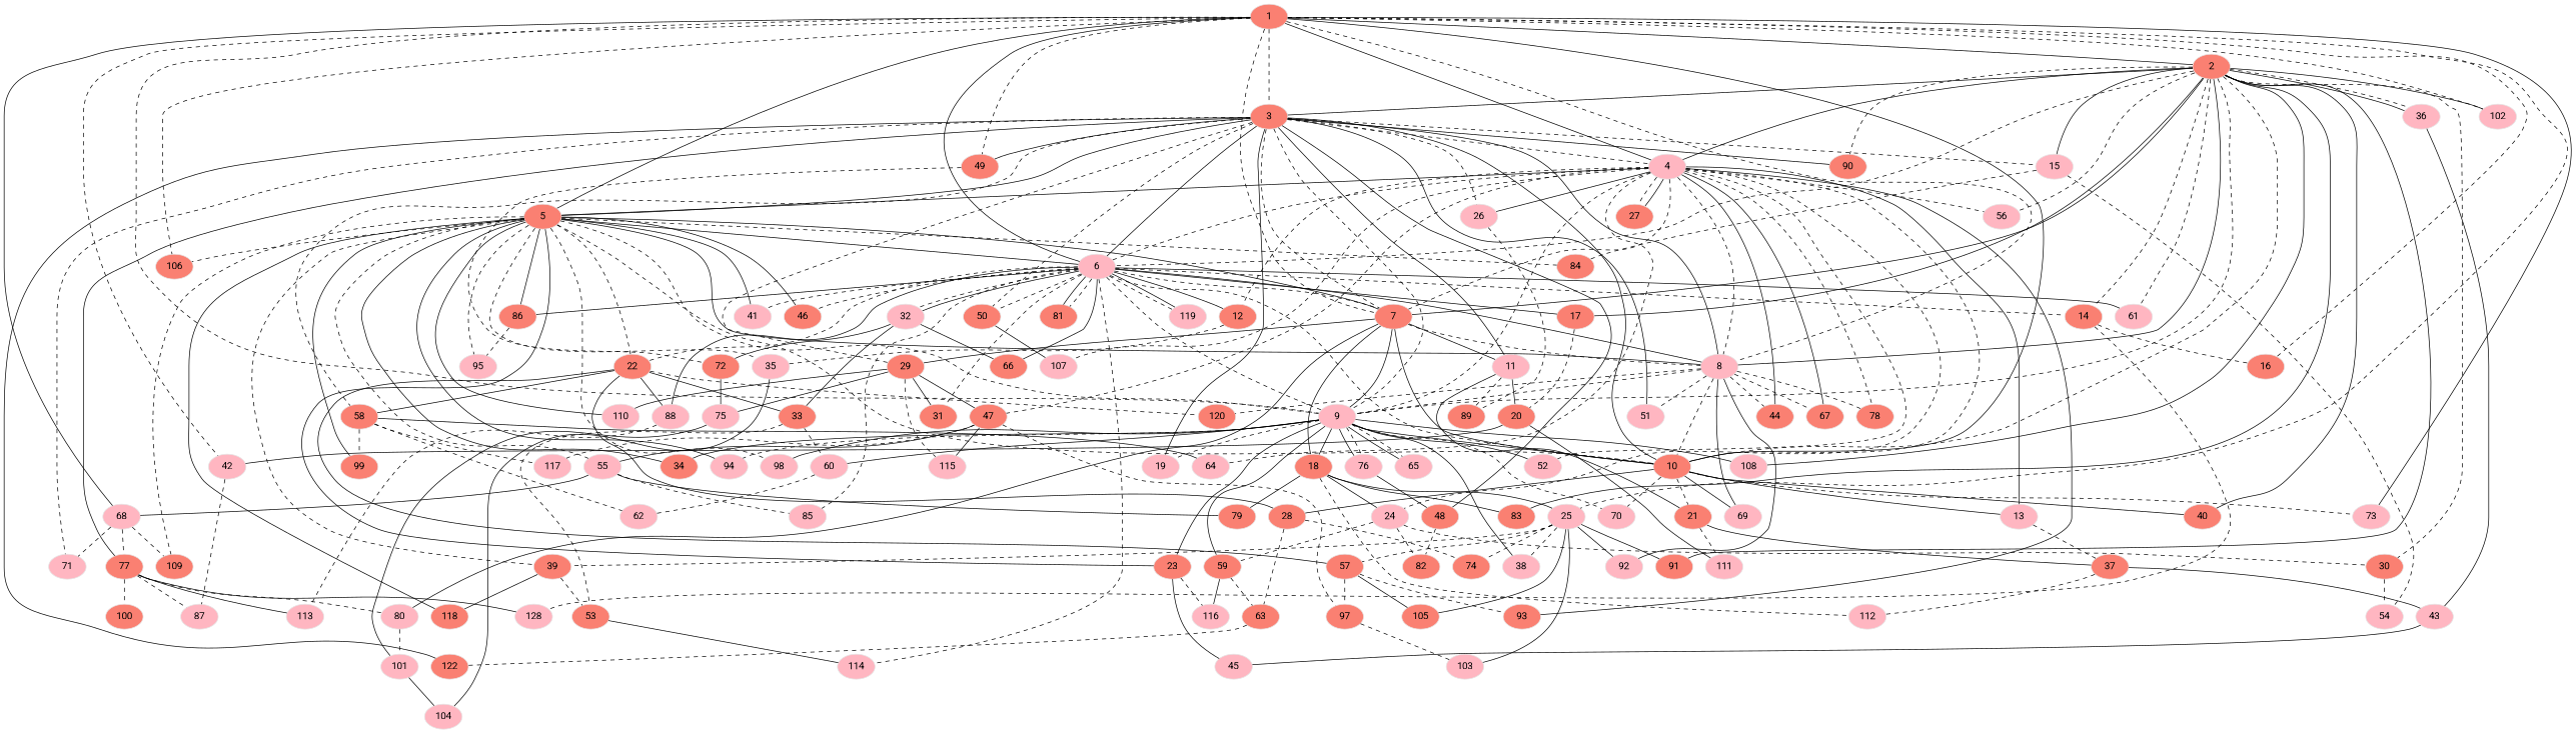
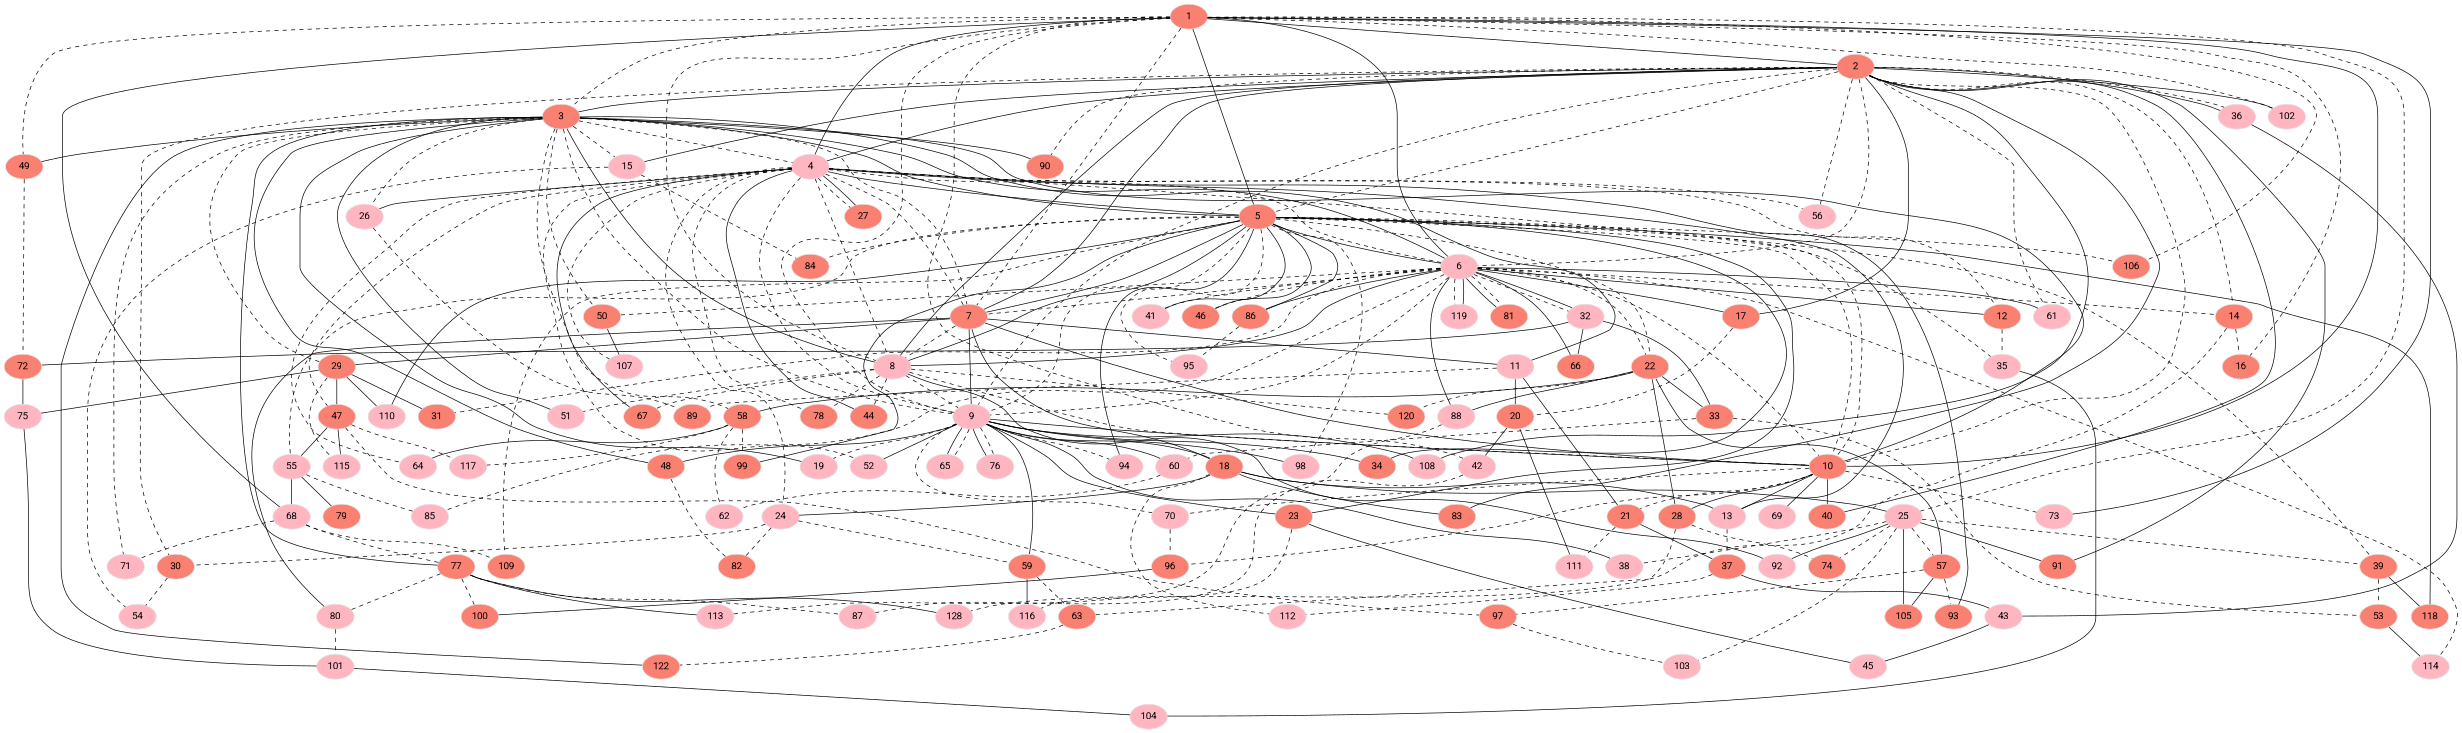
  graph {
    fontname=Roboto
    node [color=gray90 fillcolor=salmon fontname=Roboto style=filled]
    edge [fontname=Roboto style=dashed]
    1
    2
    3
    4 [fillcolor=lightpink]
    5
    6 [fillcolor=lightpink]
    7
    8 [fillcolor=lightpink]
    9 [fillcolor=lightpink]
    10
    16
    25 [fillcolor=lightpink]
    42 [fillcolor=lightpink]
    49
    68 [fillcolor=lightpink]
    73 [fillcolor=lightpink]
    102 [fillcolor=lightpink]
    106
    14
    15 [fillcolor=lightpink]
    17
    30
    36 [fillcolor=lightpink]
    40
    56 [fillcolor=lightpink]
    61 [fillcolor=lightpink]
    83
    90
    91
    108 [fillcolor=lightpink]
    11 [fillcolor=lightpink]
    19 [fillcolor=lightpink]
    26 [fillcolor=lightpink]
    29
    48
    50
    51 [fillcolor=lightpink]
    58
    71 [fillcolor=lightpink]
    77
    122
    12
    13 [fillcolor=lightpink]
    24 [fillcolor=lightpink]
    27
    44
    47
    52 [fillcolor=lightpink]
    64 [fillcolor=lightpink]
    67
    78
    93
    107 [fillcolor=lightpink]
    22
    23
    34
    35 [fillcolor=lightpink]
    39
    41 [fillcolor=lightpink]
    46
    55 [fillcolor=lightpink]
    84
    86
    94 [fillcolor=lightpink]
    95 [fillcolor=lightpink]
    98 [fillcolor=lightpink]
    99
    109
    110 [fillcolor=lightpink]
    118
    31
    32 [fillcolor=lightpink]
    66
    81
    85 [fillcolor=lightpink]
    88 [fillcolor=lightpink]
    114 [fillcolor=lightpink]
    119 [fillcolor=lightpink]
    18
    80 [fillcolor=lightpink]
    69 [fillcolor=lightpink]
    92 [fillcolor=lightpink]
    120
    38 [fillcolor=lightpink]
    59
    60 [fillcolor=lightpink]
    65 [fillcolor=lightpink]
    70 [fillcolor=lightpink]
    76 [fillcolor=lightpink]
    21
    28
+   96
    57
    74
    103 [fillcolor=lightpink]
    105
    87 [fillcolor=lightpink]
    72
    n99 [fillcolor=lightpink label=128]
    54 [fillcolor=lightpink]
    20
    43 [fillcolor=lightpink]
    89
    75 [fillcolor=lightpink]
    115 [fillcolor=lightpink]
    82
    117 [fillcolor=lightpink]
    62 [fillcolor=lightpink]
    100
    113 [fillcolor=lightpink]
    37
    97
    33
    45 [fillcolor=lightpink]
    116 [fillcolor=lightpink]
    104 [fillcolor=lightpink]
    53
    79
    112 [fillcolor=lightpink]
    101 [fillcolor=lightpink]
    63
    111 [fillcolor=lightpink]
    1 -- 2 [style=solid]
    1 -- 3
    1 -- 4 [style=solid]
    1 -- 5 [style=solid]
    1 -- 6 [style=solid]
    1 -- 7
    1 -- 8
    1 -- 9
    1 -- 10 [style=solid]
    1 -- 16
    1 -- 25
    1 -- 42
    1 -- 49
    1 -- 68 [style=solid]
    1 -- 73 [style=solid]
    1 -- 102
    1 -- 106
    2 -- 3 [style=solid]
    2 -- 4 [style=solid]
+   2 -- 5
    2 -- 6
    2 -- 7 [style=solid]
    2 -- 8 [style=solid]
    2 -- 9
    2 -- 10
    2 -- 102 [style=solid]
    2 -- 14
    2 -- 15 [style=solid]
    2 -- 17 [style=solid]
    2 -- 30
    2 -- 36 [style=solid]
    2 -- 36
    2 -- 40 [style=solid]
    2 -- 56
    2 -- 61
    2 -- 83 [style=solid]
    2 -- 90
    2 -- 91 [style=solid]
    2 -- 108 [style=solid]
    3 -- 4
    3 -- 5 [style=solid]
    3 -- 6 [style=solid]
    3 -- 7
    3 -- 8 [style=solid]
    3 -- 9
    3 -- 10 [style=solid]
    3 -- 49 [style=solid]
    3 -- 15
    3 -- 90 [style=solid]
    3 -- 11 [style=solid]
    3 -- 19 [style=solid]
    3 -- 26
    3 -- 29
    3 -- 48 [style=solid]
    3 -- 50
    3 -- 51 [style=solid]
    3 -- 58
    3 -- 71
    3 -- 77 [style=solid]
    3 -- 122 [style=solid]
    4 -- 5 [style=solid]
    4 -- 6
    4 -- 7
    4 -- 8
    4 -- 9
    4 -- 10
    4 -- 56
    4 -- 26 [style=solid]
    4 -- 12
    4 -- 13 [style=solid]
    4 -- 24
    4 -- 27
    4 -- 27 [style=solid]
    4 -- 44 [style=solid]
    4 -- 47
    4 -- 52
    4 -- 64
    4 -- 67 [style=solid]
    4 -- 78
    4 -- 93 [style=solid]
    4 -- 107
    5 -- 6 [style=solid]
    5 -- 7 [style=solid]
    5 -- 8 [style=solid]
    5 -- 9
    5 -- 10
    5 -- 106
    5 -- 22
    5 -- 23 [style=solid]
    5 -- 34 [style=solid]
    5 -- 35
    5 -- 39
    5 -- 41 [style=solid]
    5 -- 46 [style=solid]
    5 -- 55
    5 -- 84
    5 -- 86 [style=solid]
    5 -- 94 [style=solid]
    5 -- 95
    5 -- 98
    5 -- 99 [style=solid]
    5 -- 109
    5 -- 110 [style=solid]
    5 -- 118 [style=solid]
    6 -- 7
    6 -- 8 [style=solid]
    6 -- 9
    6 -- 10
    6 -- 14
    6 -- 17 [style=solid]
    6 -- 61 [style=solid]
    6 -- 50
    6 -- 12 [style=solid]
    6 -- 22
    6 -- 41
    6 -- 46
    6 -- 86 [style=solid]
    6 -- 31
    6 -- 32
    6 -- 32 [style=solid]
    6 -- 66 [style=solid]
    6 -- 81 [style=solid]
    6 -- 81
    6 -- 85
    6 -- 88 [style=solid]
    6 -- 114
    6 -- 119
    6 -- 119 [style=solid]
    7 -- 8
    7 -- 9 [style=solid]
    7 -- 10 [style=solid]
    7 -- 11 [style=solid]
    7 -- 29 [style=solid]
    7 -- 18 [style=solid]
    7 -- 80 [style=solid]
    8 -- 9
    8 -- 10
    8 -- 51
    8 -- 44
    8 -- 67
    8 -- 78
-   8 -- 69 [style=solid]
    8 -- 92 [style=solid]
    8 -- 120
    9 -- 10 [style=solid]
    9 -- 108 [style=solid]
    9 -- 19
-   76 -- 48 [style=solid]
+   9 -- 48 [style=solid]
    9 -- 52 [style=solid]
    9 -- 23 [style=solid]
    9 -- 34 [style=solid]
    9 -- 94
    9 -- 98 [style=solid]
    9 -- 18 [style=solid]
    9 -- 38 [style=solid]
    9 -- 59 [style=solid]
    9 -- 60 [style=solid]
    9 -- 65 [style=solid]
    9 -- 65
    9 -- 70
    9 -- 76 [style=solid]
    9 -- 76
    10 -- 73
    10 -- 40 [style=solid]
    10 -- 13 [style=solid]
    10 -- 69 [style=solid]
    10 -- 70
    10 -- 21
    10 -- 28 [style=solid]
+   10 -- 96
    25 -- 91 [style=solid]
    25 -- 39
    25 -- 92 [style=solid]
    25 -- 38
    25 -- 57
    25 -- 74
-   25 -- 103 [style=solid]
+   25 -- 103
    25 -- 105 [style=solid]
    42 -- 87
    49 -- 72
    68 -- 71
    68 -- 77
    68 -- 109
    14 -- 16
    14 -- n99
    15 -- 84
    15 -- 54
    17 -- 20
    30 -- 54
    36 -- 43 [style=solid]
    11 -- 21 [style=solid]
    11 -- 20 [style=solid]
    11 -- 89
    26 -- 89
    29 -- 47 [style=solid]
    29 -- 110 [style=solid]
    29 -- 31 [style=solid]
    29 -- 75 [style=solid]
    29 -- 115
    48 -- 82
    50 -- 107 [style=solid]
    58 -- 64 [style=solid]
    58 -- 99
    58 -- 117
    58 -- 62
    77 -- 80
    77 -- 87
    77 -- n99 [style=solid]
    77 -- 100
    77 -- 113 [style=solid]
    12 -- 35
    13 -- 37
    24 -- 30
    24 -- 59
    24 -- 82
    47 -- 55 [style=solid]
    47 -- 115 [style=solid]
    47 -- 117
    47 -- 97
    22 -- 58 [style=solid]
    22 -- 88 [style=solid]
    22 -- 120
    22 -- 28 [style=solid]
    22 -- 57 [style=solid]
    22 -- 33 [style=solid]
    23 -- 45 [style=solid]
    23 -- 116
    35 -- 104 [style=solid]
    39 -- 118 [style=solid]
    39 -- 53
    55 -- 68 [style=solid]
    55 -- 85
    55 -- 79 [style=solid]
    86 -- 95
    32 -- 66 [style=solid]
    32 -- 72 [style=solid]
    32 -- 33 [style=solid]
    88 -- 113
    18 -- 25 [style=solid]
    18 -- 83 [style=solid]
    18 -- 24 [style=solid]
-   18 -- 79 [style=solid]
+   18 -- 13 [style=solid]
    18 -- 112
    80 -- 101
    59 -- 116 [style=solid]
    59 -- 63
    60 -- 62
+   70 -- 96
    21 -- 37 [style=solid]
    21 -- 111
    28 -- 74
    28 -- 63
+   96 -- 100 [style=solid]
    57 -- 93
    57 -- 105 [style=solid]
    57 -- 97
    72 -- 75 [style=solid]
    20 -- 42 [style=solid]
    20 -- 111 [style=solid]
    43 -- 45 [style=solid]
    75 -- 101 [style=solid]
    37 -- 43 [style=solid]
    37 -- 112
    97 -- 103
    33 -- 60
    33 -- 53
    53 -- 114 [style=solid]
    101 -- 104 [style=solid]
    63 -- 122
  }
